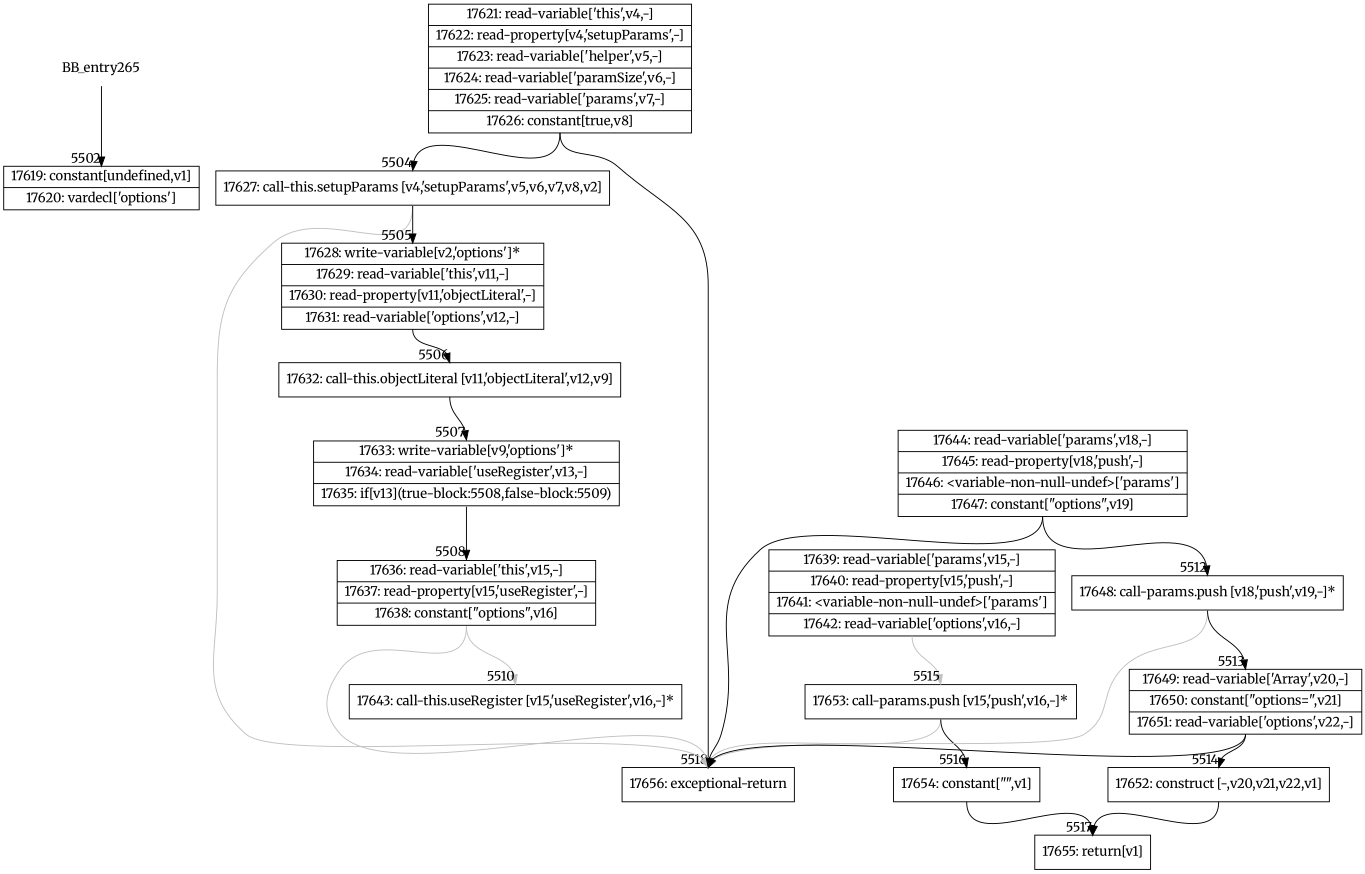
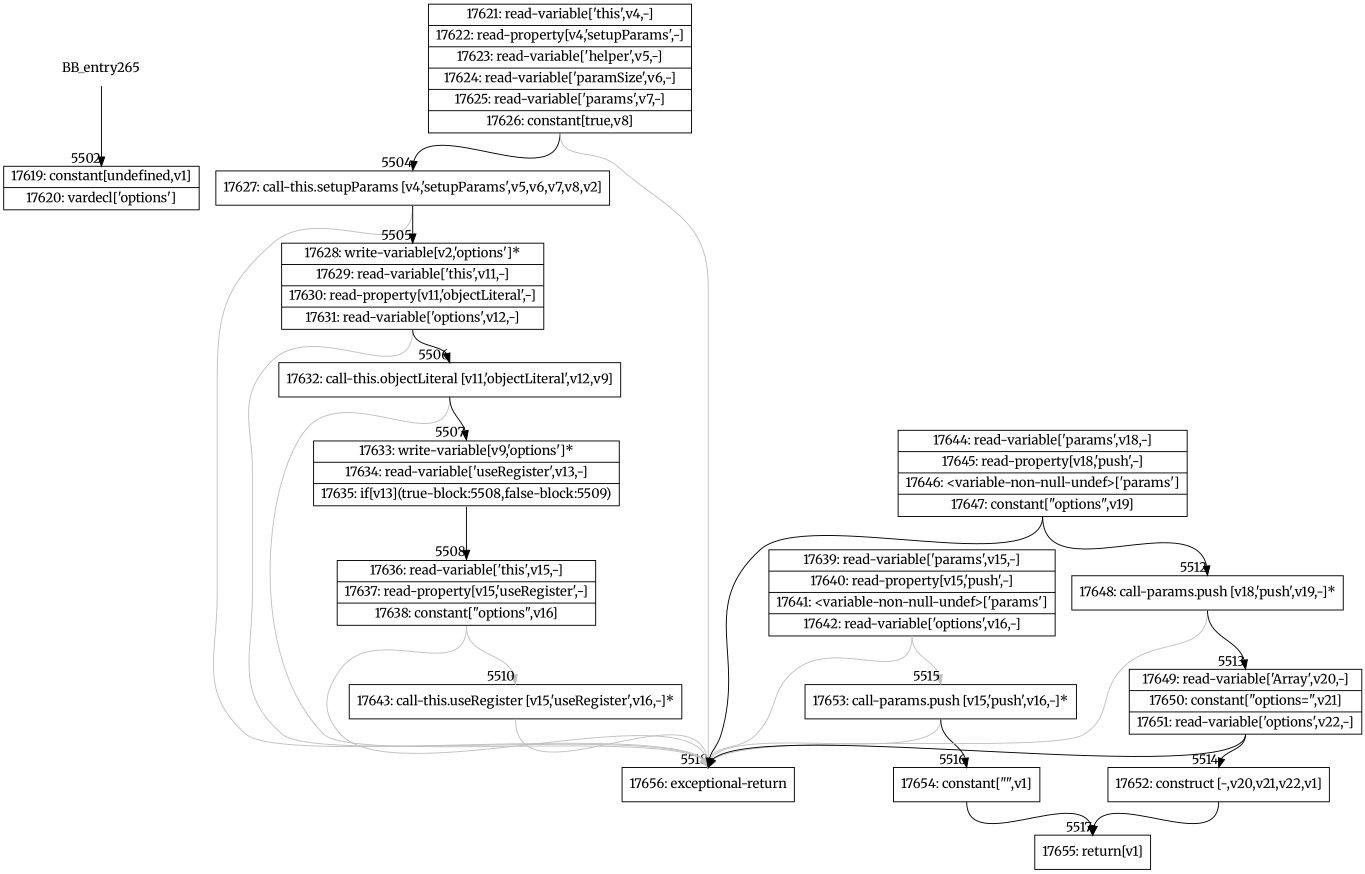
  digraph {
    fontname=Merriweather
    rankdir=TD
    node [fontname=Merriweather shape=record]
    edge [fontname=Merriweather headport=n tailport=s]
    n1 [label=BB_entry265 shape=none]
    n2 [label="{17619: constant[undefined,v1]|17620: vardecl['options']}"]
    n3 [label="{17621: read-variable['this',v4,-]|17622: read-property[v4,'setupParams',-]|17623: read-variable['helper',v5,-]|17624: read-variable['paramSize',v6,-]|17625: read-variable['params',v7,-]|17626: constant[true,v8]}"]
    n4 [label="{17627: call-this.setupParams [v4,'setupParams',v5,v6,v7,v8,v2]}"]
    n5 [label="{17656: exceptional-return}"]
    n6 [label="{17628: write-variable[v2,'options']*|17629: read-variable['this',v11,-]|17630: read-property[v11,'objectLiteral',-]|17631: read-variable['options',v12,-]}"]
    n7 [label="{17632: call-this.objectLiteral [v11,'objectLiteral',v12,v9]}"]
    n8 [label="{17633: write-variable[v9,'options']*|17634: read-variable['useRegister',v13,-]|17635: if[v13](true-block:5508,false-block:5509)}"]
    n9 [label="{17636: read-variable['this',v15,-]|17637: read-property[v15,'useRegister',-]|17638: constant[\"options\",v16]}"]
    n10 [label="{17643: call-this.useRegister [v15,'useRegister',v16,-]*}"]
    n11 [label="{17639: read-variable['params',v15,-]|17640: read-property[v15,'push',-]|17641: \<variable-non-null-undef\>['params']|17642: read-variable['options',v16,-]}"]
    n12 [label="{17653: call-params.push [v15,'push',v16,-]*}"]
    n13 [label="{17654: constant[\"\",v1]}"]
    n14 [label="{17644: read-variable['params',v18,-]|17645: read-property[v18,'push',-]|17646: \<variable-non-null-undef\>['params']|17647: constant[\"options\",v19]}"]
    n15 [label="{17648: call-params.push [v18,'push',v19,-]*}"]
    n16 [label="{17655: return[v1]}"]
    n17 [label="{17649: read-variable['Array',v20,-]|17650: constant[\"options=\",v21]|17651: read-variable['options',v22,-]}"]
    n18 [label="{17652: construct [-,v20,v21,v22,v1]}"]
    n1 -> n2 [headlabel="    5502"]
    n3 -> n4 [headlabel="      5504"]
-   n3 -> n5 [color=black headlabel="      5518"]
+   n3 -> n5 [color=gray headlabel="      5518"]
    n4 -> n5 [color=gray]
    n4 -> n6 [headlabel="      5505"]
+   n6 -> n5 [color=gray]
    n6 -> n7 [headlabel="      5506"]
+   n7 -> n5 [color=gray]
    n7 -> n8 [headlabel="      5507"]
    n8 -> n9 [headlabel="      5508"]
    n9 -> n5 [color=gray]
    n9 -> n10 [color=gray headlabel="      5510"]
+   n10 -> n5 [color=gray]
+   n11 -> n5 [color=gray]
    n11 -> n12 [color=gray headlabel="      5515"]
    n12 -> n5 [color=gray]
    n12 -> n13 [headlabel="      5516"]
    n13 -> n16
    n14 -> n5 [color=black]
    n14 -> n15 [headlabel="      5512"]
    n15 -> n5 [color=gray]
    n15 -> n17 [headlabel="      5513"]
    n17 -> n5 [color=black]
    n17 -> n18 [headlabel="      5514"]
    n18 -> n16 [headlabel="      5517"]
  }
